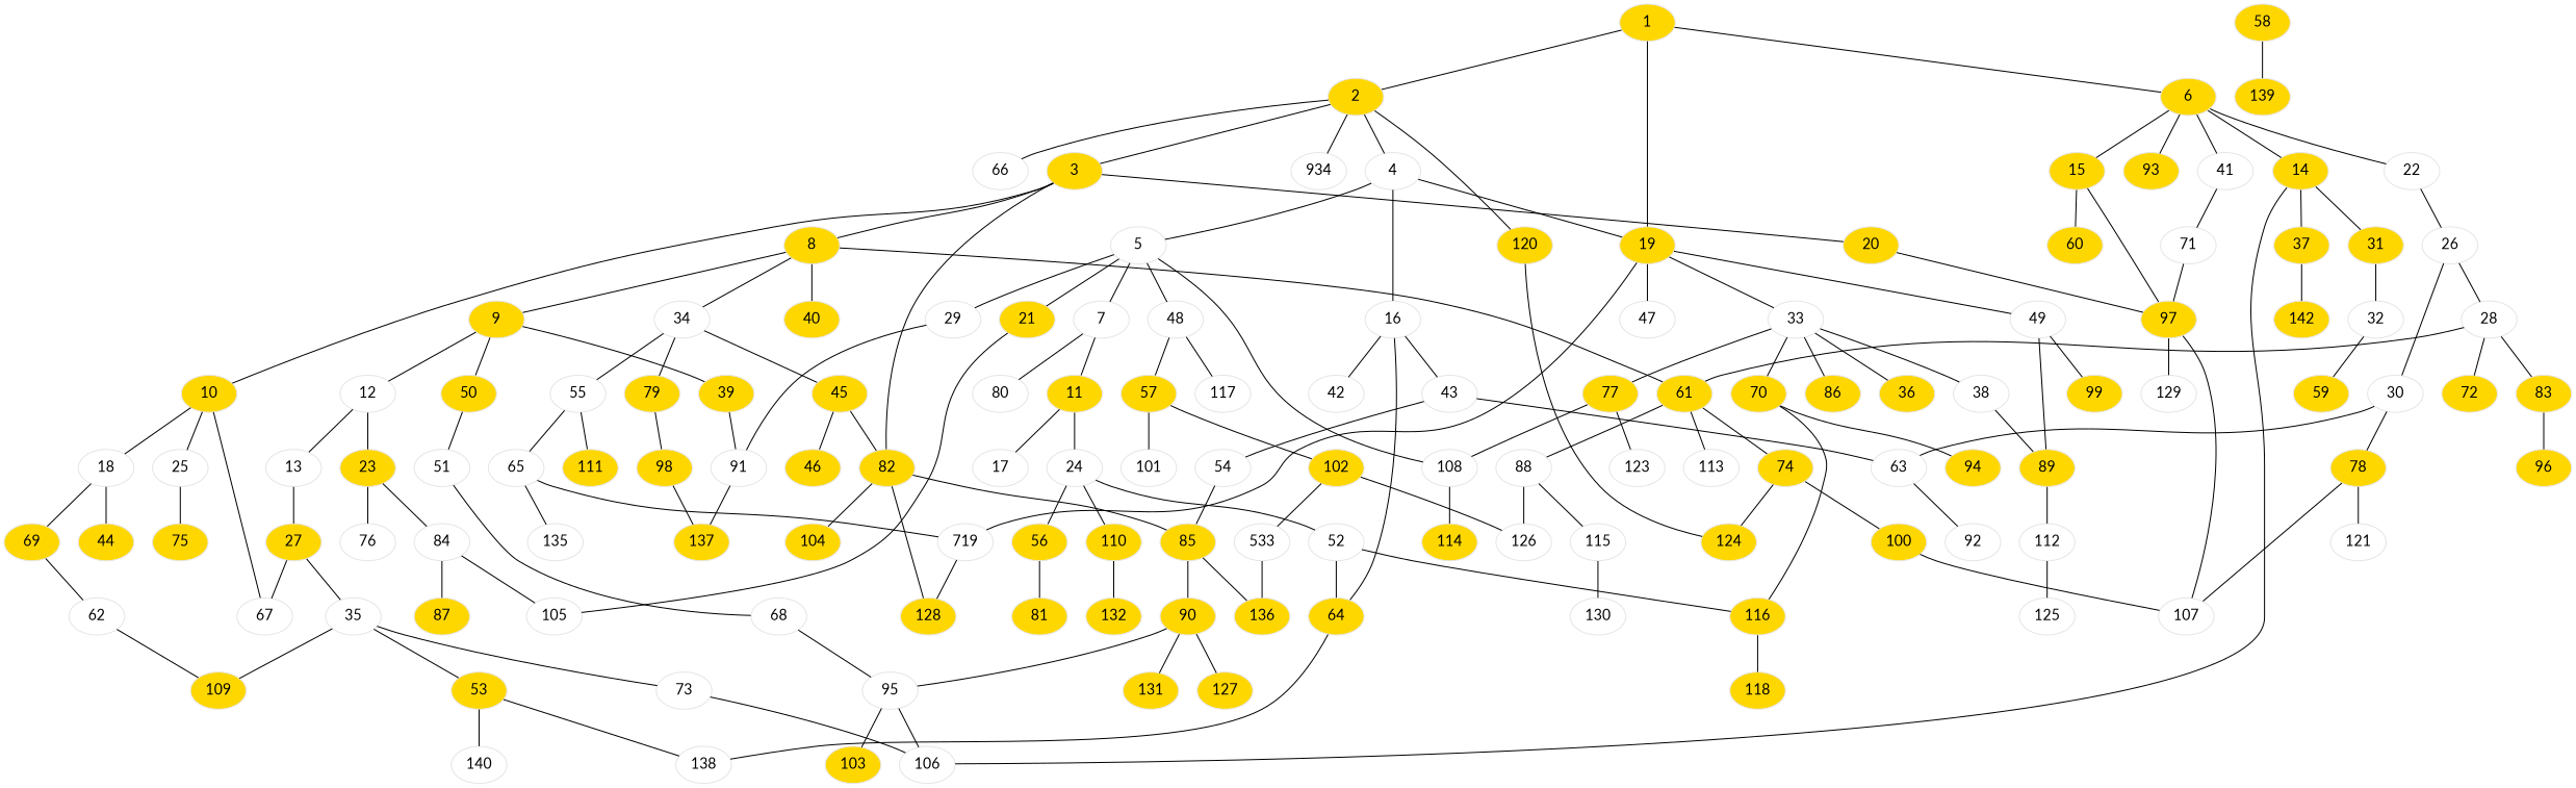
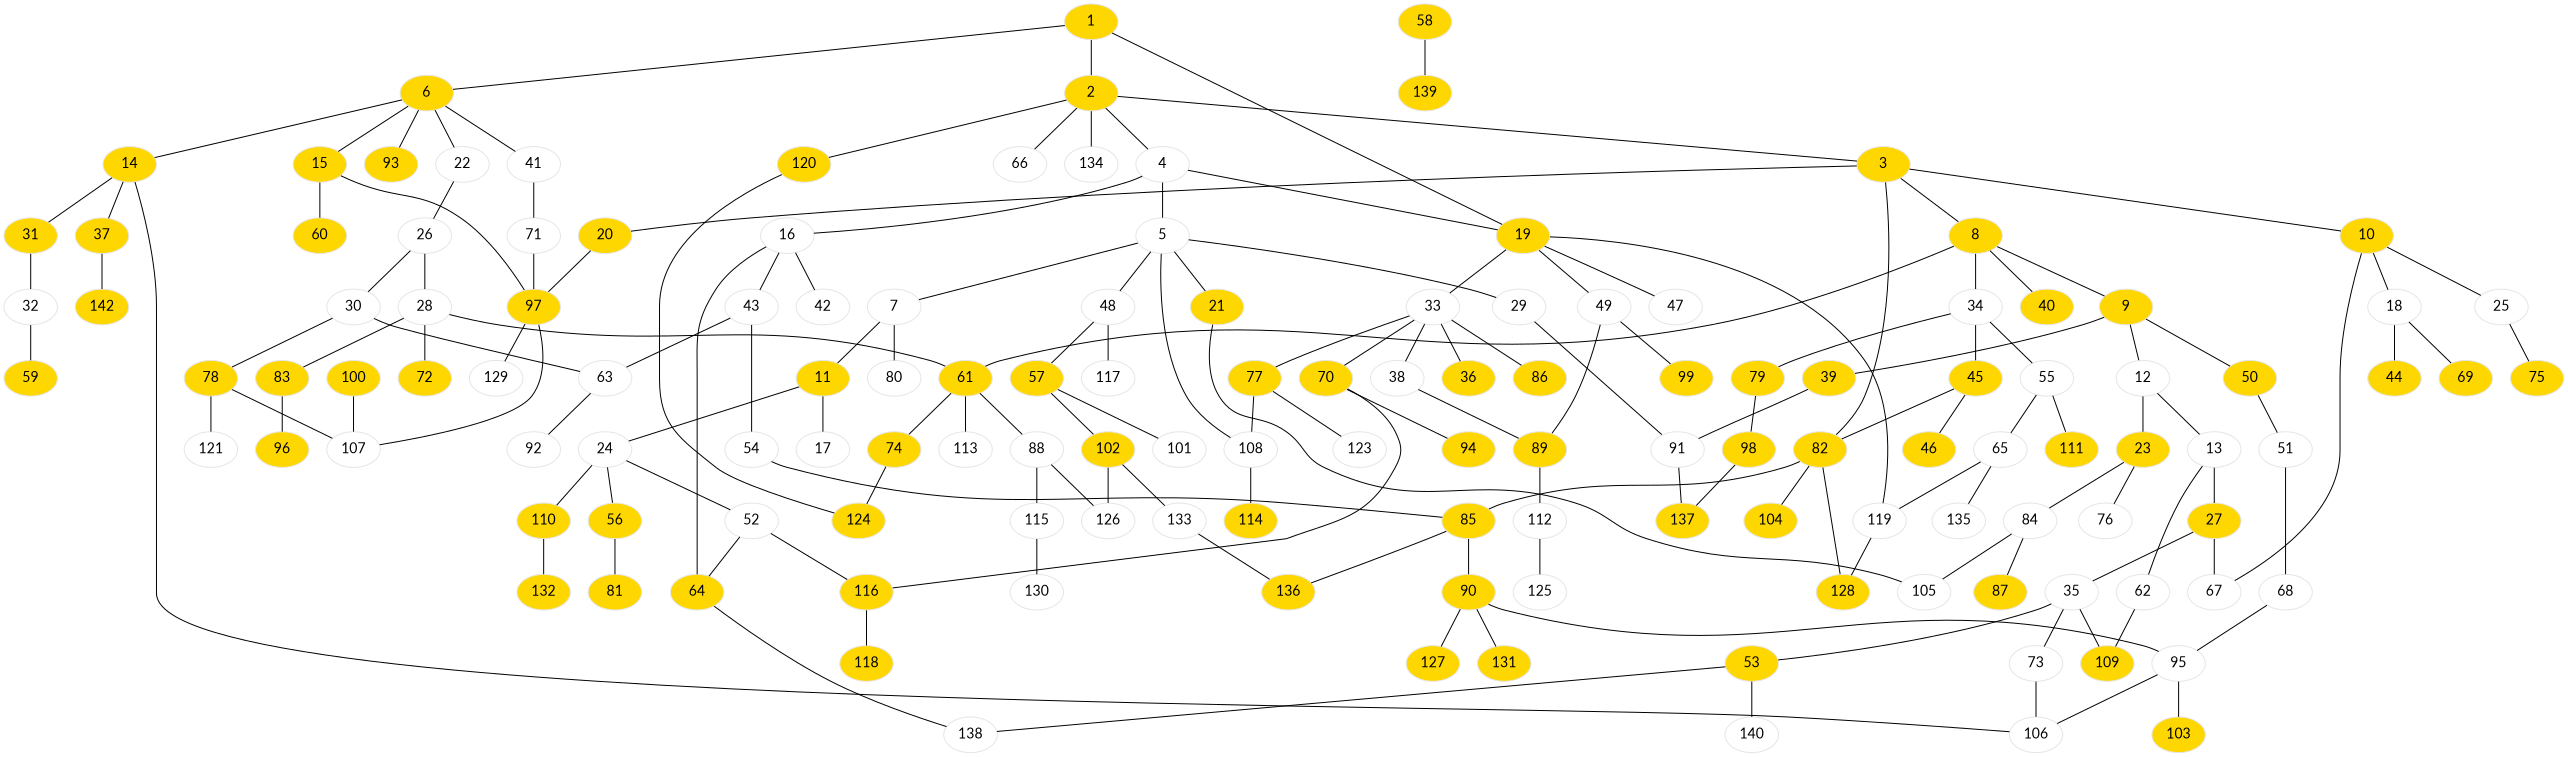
  graph {
    fontname=Lato
    node [color=gray90 fillcolor=gold fontname=Lato style=filled]
    edge [fontname=Lato]
    1
    2
    6
    19
    3
    4 [fillcolor=white]
    66 [fillcolor=white]
    120
-   134 [fillcolor=white label=934]
+   134 [fillcolor=white]
    14
    15
    22 [fillcolor=white]
    41 [fillcolor=white]
    93
    33 [fillcolor=white]
    47 [fillcolor=white]
    49 [fillcolor=white]
-   119 [fillcolor=white label=719]
+   119 [fillcolor=white]
    8
    10
    20
    82
    5 [fillcolor=white]
    16 [fillcolor=white]
    124
    9
    34 [fillcolor=white]
    40
    61
    18 [fillcolor=white]
    25 [fillcolor=white]
    67 [fillcolor=white]
    97
    85
    104
    128
    7 [fillcolor=white]
    21
    29 [fillcolor=white]
    48 [fillcolor=white]
    108 [fillcolor=white]
    42 [fillcolor=white]
    43 [fillcolor=white]
    64
    11
    80 [fillcolor=white]
    105 [fillcolor=white]
    91 [fillcolor=white]
    57
    117 [fillcolor=white]
    114
    31
    37
    106 [fillcolor=white]
    60
    26 [fillcolor=white]
    71 [fillcolor=white]
    17 [fillcolor=white]
    24 [fillcolor=white]
    12 [fillcolor=white]
    39
    50
    45
    55 [fillcolor=white]
    79
    74
    88 [fillcolor=white]
    113 [fillcolor=white]
    13 [fillcolor=white]
    23
    51 [fillcolor=white]
    44
    69
    75
    52 [fillcolor=white]
    56
    110
    27
    62 [fillcolor=white]
    76 [fillcolor=white]
    84 [fillcolor=white]
    35 [fillcolor=white]
    109
    32 [fillcolor=white]
    n85 [label=142]
    107 [fillcolor=white]
    129 [fillcolor=white]
    63 [fillcolor=white]
    54 [fillcolor=white]
    138 [fillcolor=white]
    36
    38 [fillcolor=white]
    70
    77
    86
    89
    99
    28 [fillcolor=white]
    30 [fillcolor=white]
    87
    116
    81
    132
    72
    83
    78
    53
    73 [fillcolor=white]
    96
    137
    92 [fillcolor=white]
    121 [fillcolor=white]
    59
    94
    123 [fillcolor=white]
    46
    65 [fillcolor=white]
    111
    98
    140 [fillcolor=white]
    112 [fillcolor=white]
    101 [fillcolor=white]
    102
    68 [fillcolor=white]
    95 [fillcolor=white]
    58
    139
    118
    90
    136
    135 [fillcolor=white]
    126 [fillcolor=white]
-   133 [fillcolor=white label=533]
+   133 [fillcolor=white]
    100
    115 [fillcolor=white]
    103
    127
    131
    130 [fillcolor=white]
    125 [fillcolor=white]
    1 -- 2
    1 -- 6
    1 -- 19
    2 -- 3
    2 -- 4
    2 -- 66
    2 -- 120
    2 -- 134
    6 -- 14
    6 -- 15
    6 -- 22
    6 -- 41
    6 -- 93
    19 -- 33
    19 -- 47
    19 -- 49
    19 -- 119
    3 -- 8
    3 -- 10
    3 -- 20
    3 -- 82
    4 -- 19
    4 -- 5
    4 -- 16
    120 -- 124
    14 -- 31
    14 -- 37
    14 -- 106
    15 -- 97
    15 -- 60
    22 -- 26
    41 -- 71
    33 -- 36
    33 -- 38
    33 -- 70
    33 -- 77
    33 -- 86
    49 -- 89
    49 -- 99
    119 -- 128
    8 -- 9
    8 -- 34
    8 -- 40
    8 -- 61
    10 -- 18
    10 -- 25
    10 -- 67
    20 -- 97
    82 -- 85
    82 -- 104
    82 -- 128
    5 -- 7
    5 -- 21
    5 -- 29
    5 -- 48
    5 -- 108
    16 -- 42
    16 -- 43
    16 -- 64
    9 -- 12
    9 -- 39
    9 -- 50
    34 -- 45
    34 -- 55
    34 -- 79
    61 -- 74
    61 -- 88
    61 -- 113
    18 -- 44
    18 -- 69
    25 -- 75
    97 -- 107
    97 -- 129
    85 -- 90
    85 -- 136
    7 -- 11
    7 -- 80
    21 -- 105
    29 -- 91
    48 -- 57
    48 -- 117
    108 -- 114
    43 -- 63
    43 -- 54
    64 -- 138
    11 -- 17
    11 -- 24
    91 -- 137
    57 -- 101
    57 -- 102
    31 -- 32
    37 -- n85
    26 -- 28
    26 -- 30
    71 -- 97
    24 -- 52
    24 -- 56
    24 -- 110
    12 -- 13
    12 -- 23
    39 -- 91
    50 -- 51
    45 -- 82
    45 -- 46
    55 -- 65
    55 -- 111
    79 -- 98
    74 -- 124
-   74 -- 100
    88 -- 126
    88 -- 115
    13 -- 27
-   69 -- 62
+   13 -- 62
    23 -- 76
    23 -- 84
    51 -- 68
    52 -- 64
    52 -- 116
    56 -- 81
    110 -- 132
    27 -- 67
    27 -- 35
    62 -- 109
    84 -- 105
    84 -- 87
    35 -- 109
    35 -- 53
    35 -- 73
    32 -- 59
    63 -- 92
    54 -- 85
    38 -- 89
    70 -- 116
    70 -- 94
    77 -- 108
    77 -- 123
    89 -- 112
    28 -- 61
    28 -- 72
    28 -- 83
    30 -- 63
    30 -- 78
    116 -- 118
    83 -- 96
    78 -- 107
    78 -- 121
    53 -- 138
    53 -- 140
    73 -- 106
    65 -- 119
    65 -- 135
    98 -- 137
    112 -- 125
    102 -- 126
    102 -- 133
    68 -- 95
    95 -- 106
    95 -- 103
    58 -- 139
    90 -- 95
    90 -- 127
    90 -- 131
    133 -- 136
    100 -- 107
    115 -- 130
  }
